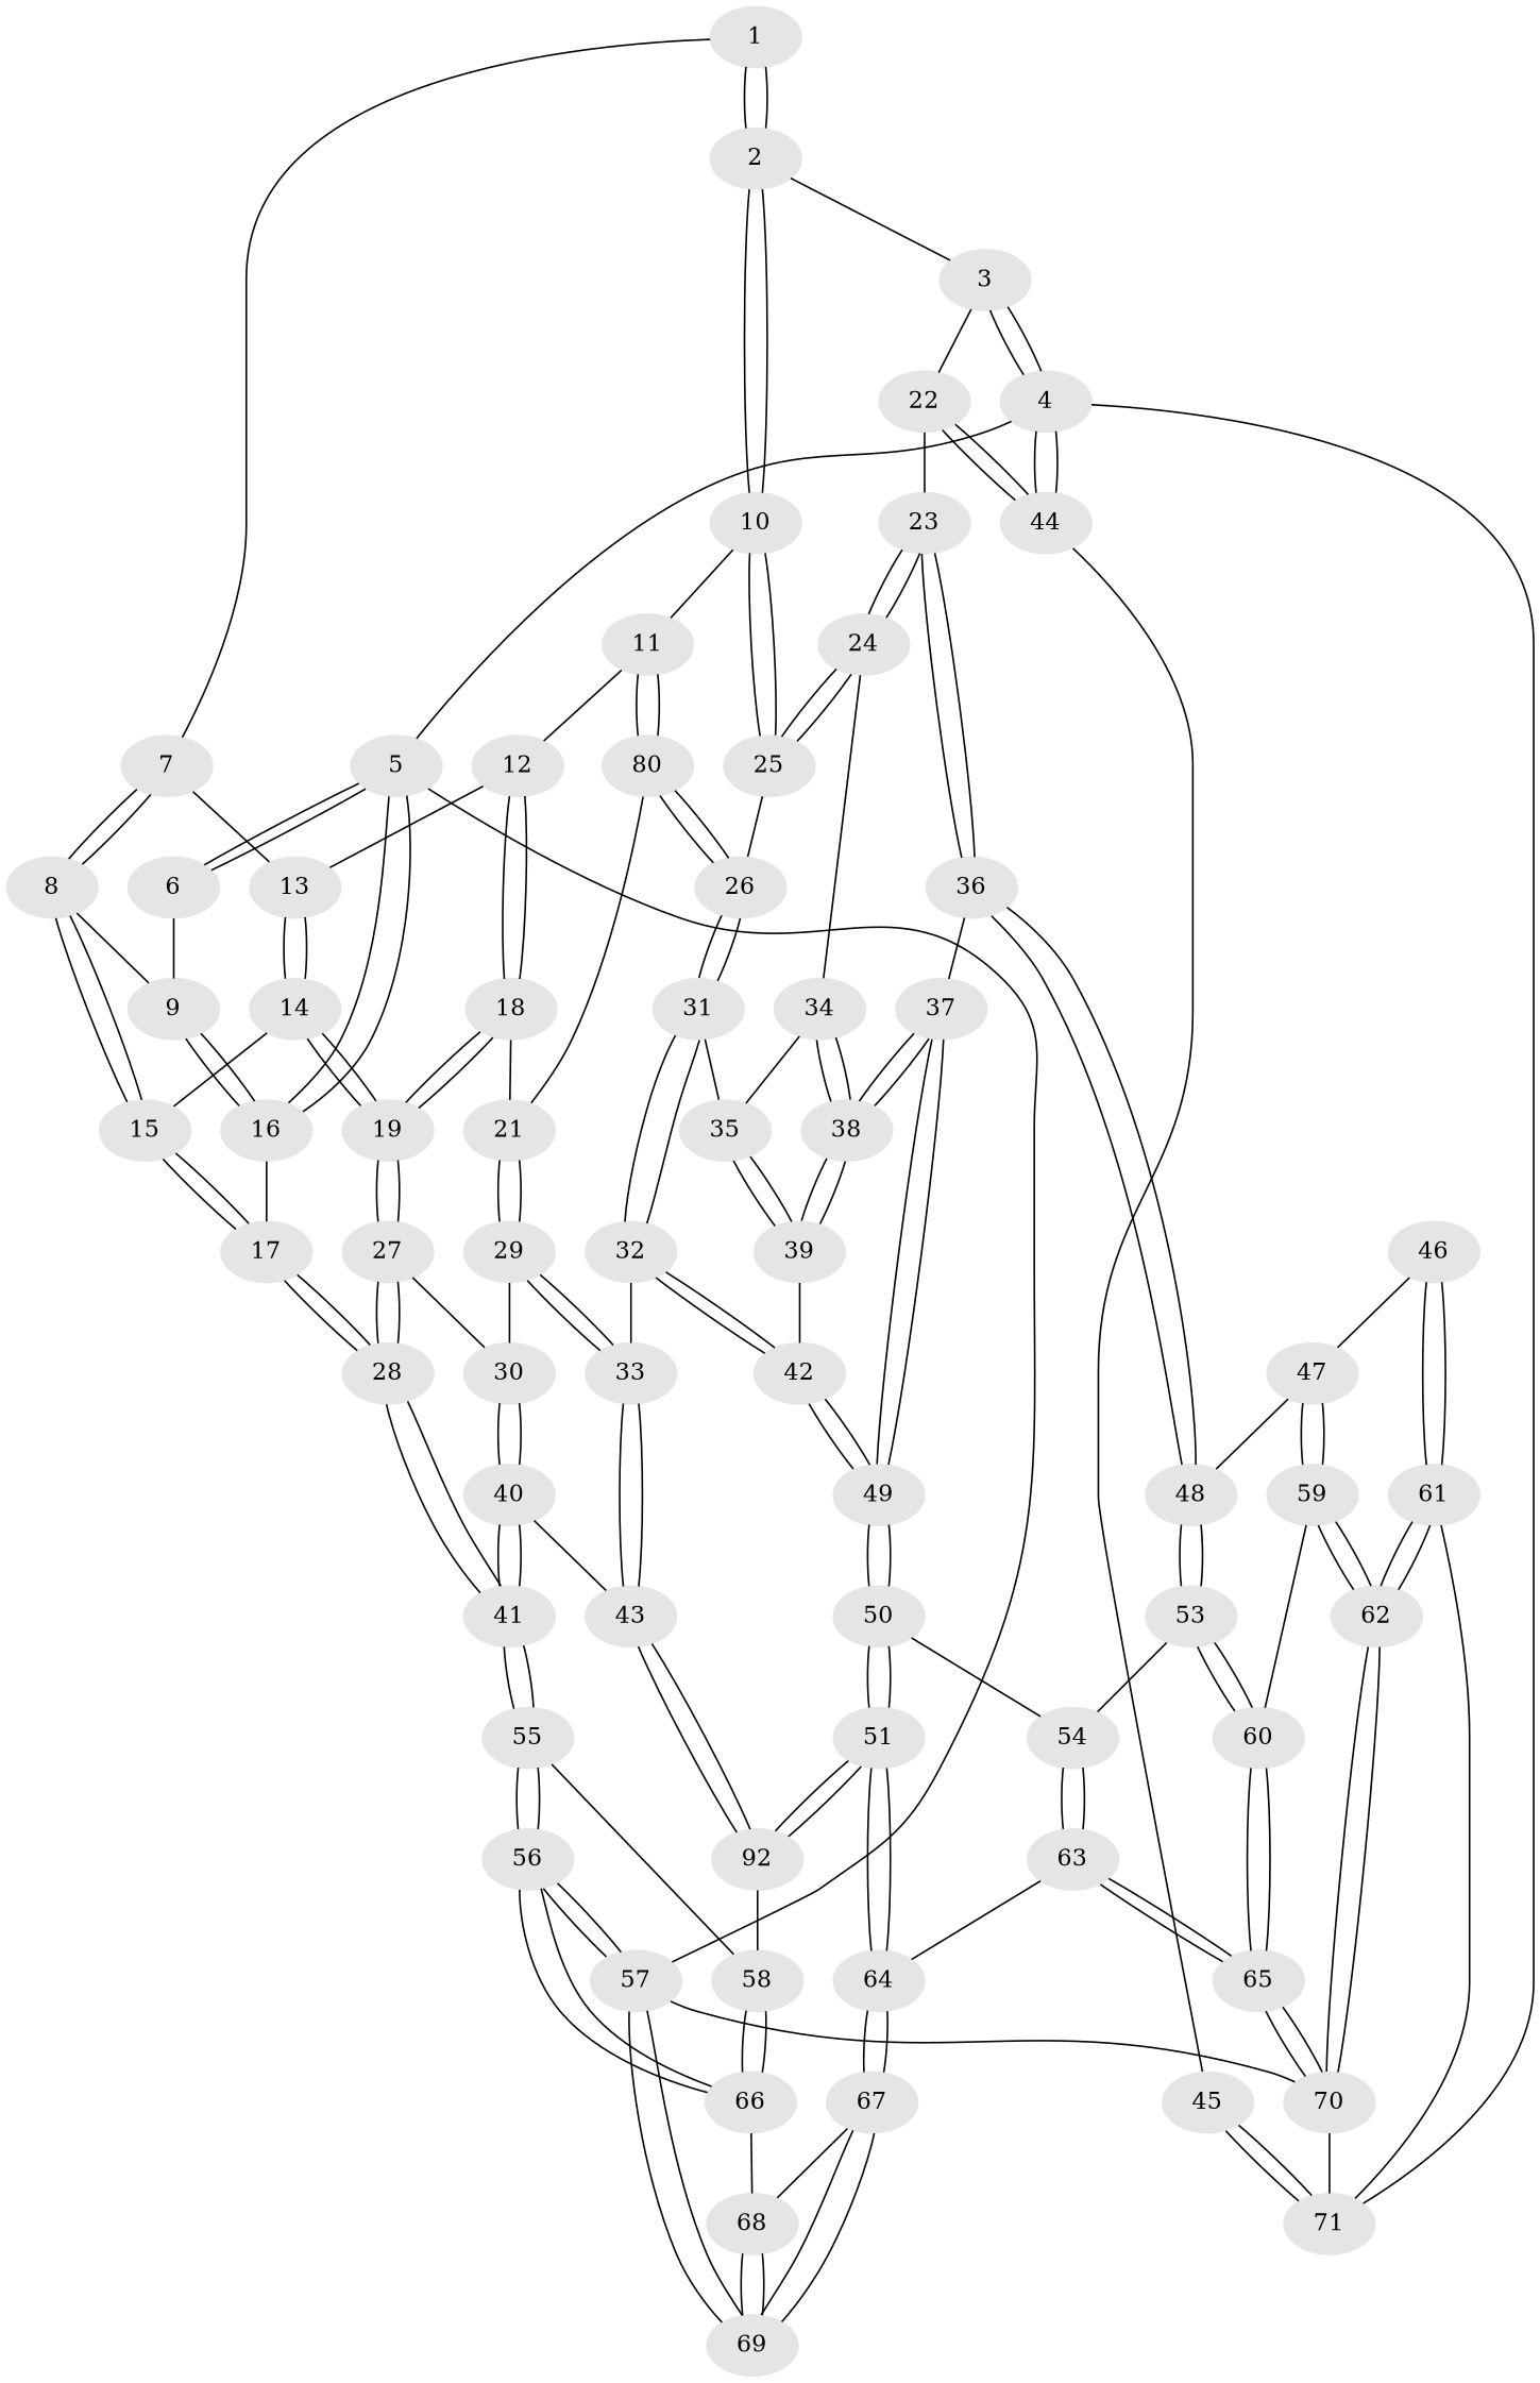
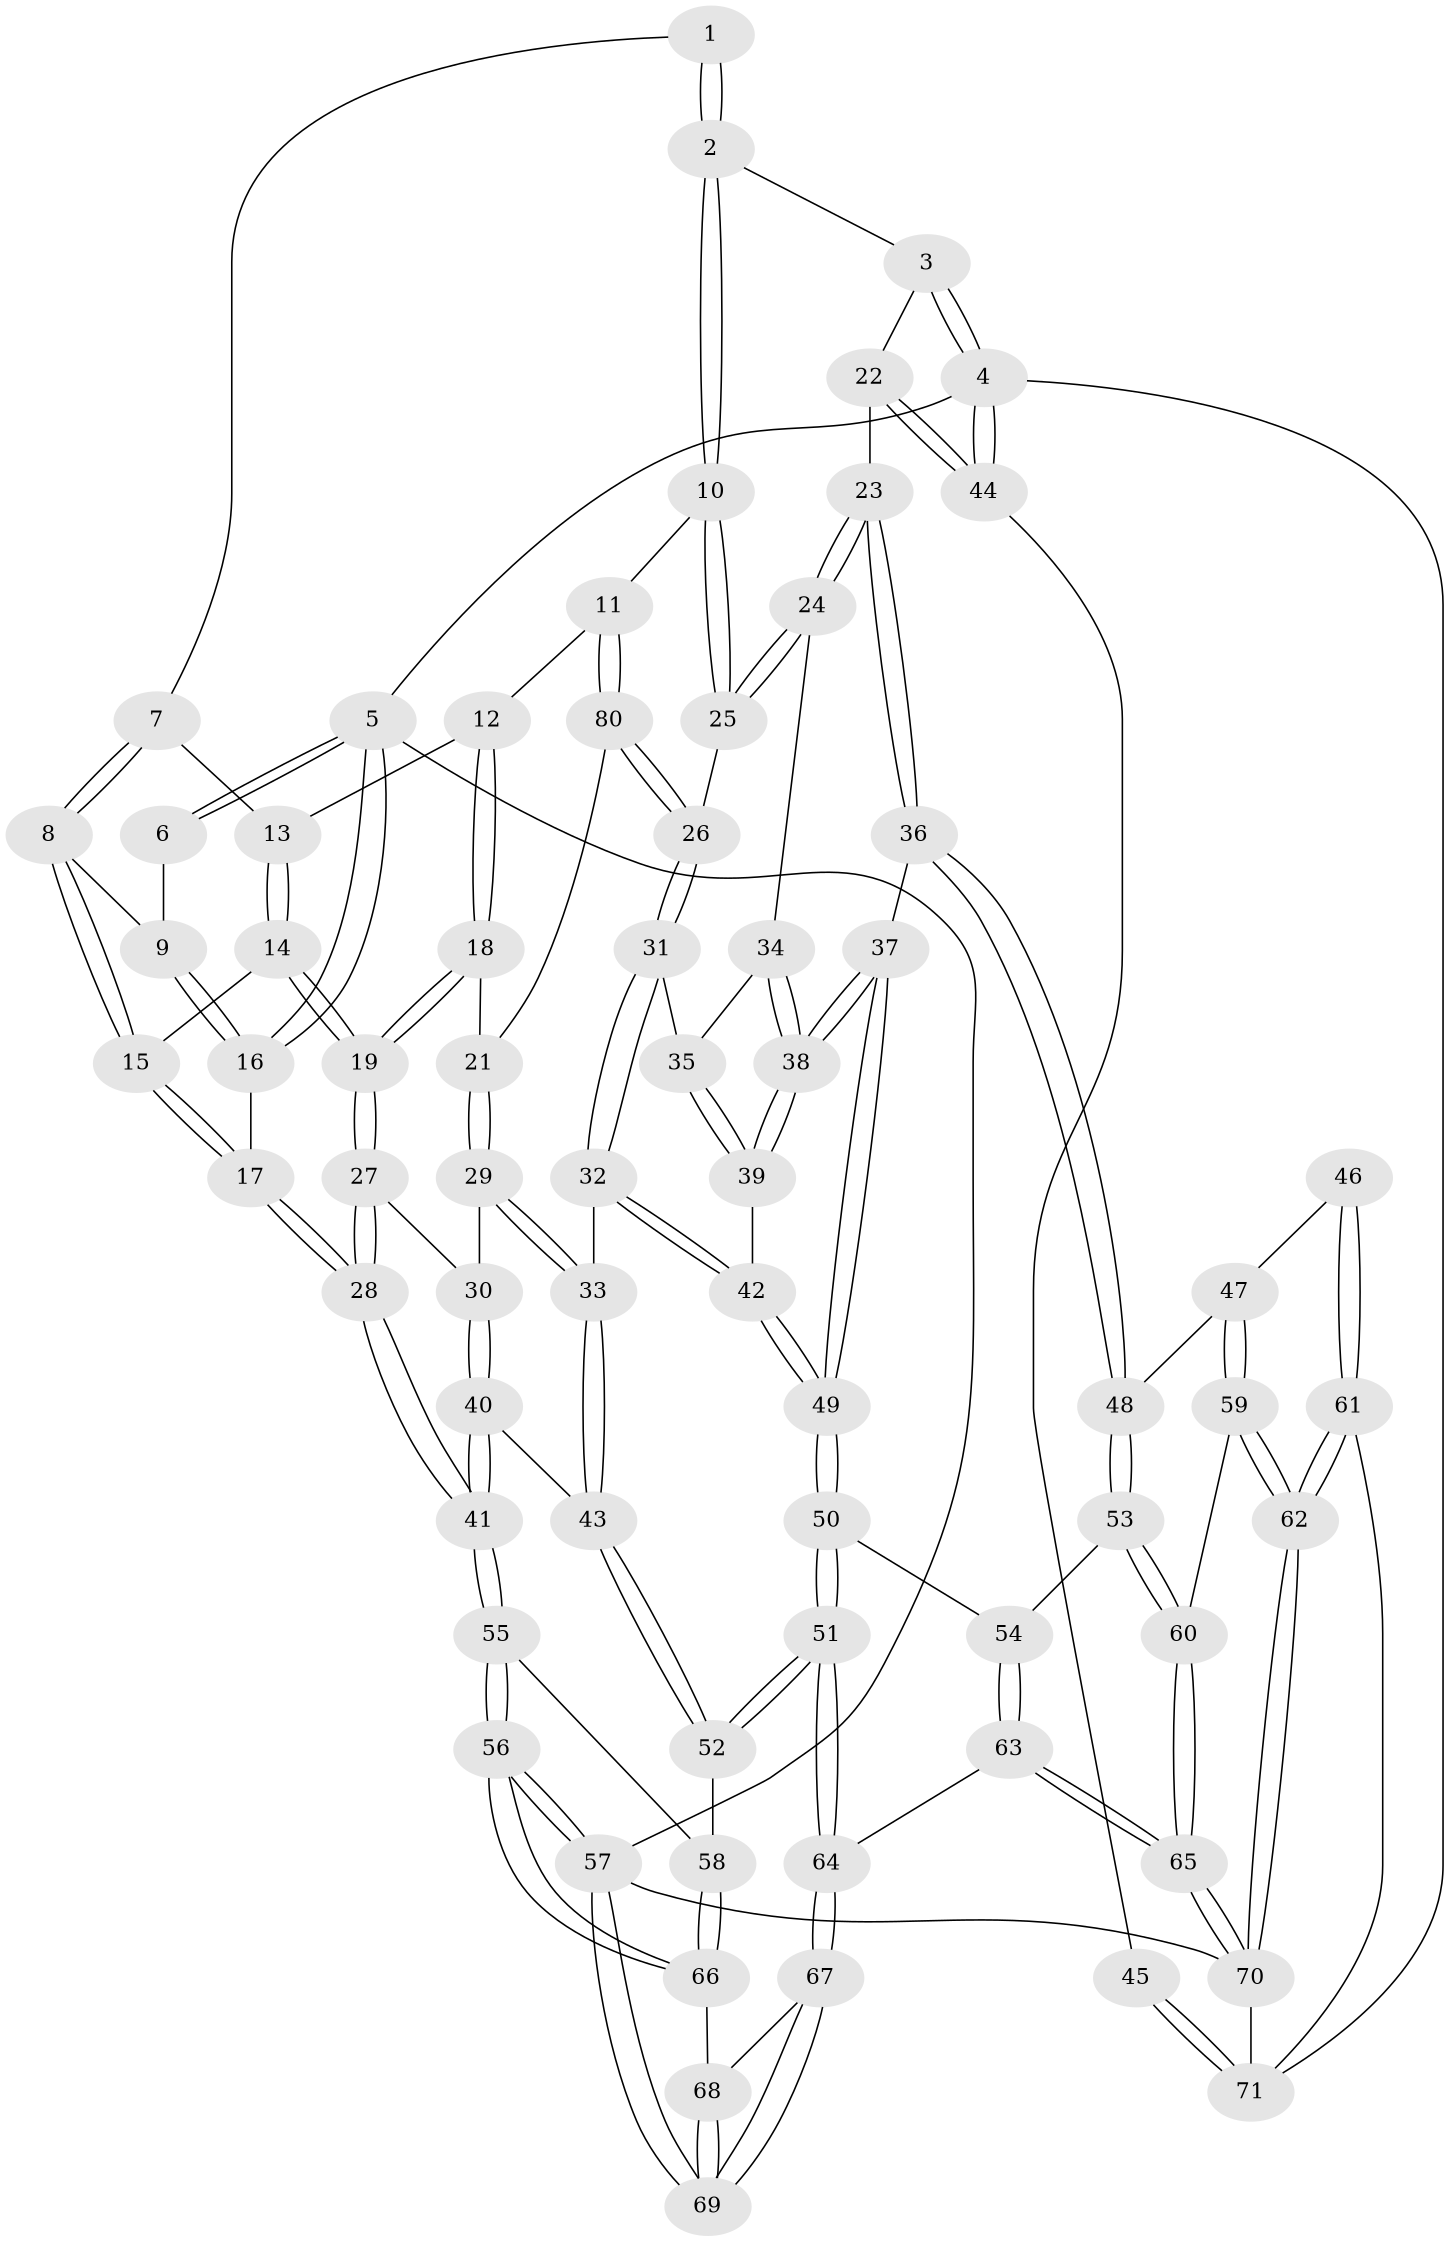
  graph {
    node [color=gray90 style=filled]
    1
    2
    7
    3
    10
    8
    13
    4
    22
    11
    25
    5
    44
    71
    23
    6
    16
    57
    45
    9
    17
    69
    70
    15
    14
    12
    n27 [label=80]
    26
    18
    21
    19
    27
    28
    41
    29
    30
    31
    33
    24
    36
    34
    37
    48
    35
    38
    32
    40
    55
    43
    42
    39
    49
-   52 [label=92]
+   52
    53
    50
    58
    56
    46
    47
    61
    59
    62
    60
    54
    51
    64
    63
    67
    66
    65
    68
    1 -- 2
    1 -- 2
    1 -- 7
    2 -- 3
    2 -- 10
    2 -- 10
    7 -- 8
    7 -- 8
    7 -- 13
    3 -- 4
    3 -- 4
    3 -- 22
    10 -- 11
    10 -- 25
    10 -- 25
    8 -- 9
    8 -- 15
    8 -- 15
    13 -- 14
    13 -- 14
    4 -- 5
    4 -- 44
    4 -- 44
    4 -- 71
    22 -- 44
    22 -- 44
    22 -- 23
    11 -- 12
    11 -- n27
    11 -- n27
    25 -- 26
    5 -- 6
    5 -- 6
    5 -- 16
    5 -- 16
    5 -- 57
    44 -- 45
    23 -- 24
    23 -- 24
    23 -- 36
    23 -- 36
    6 -- 9
    16 -- 17
    57 -- 69
    57 -- 69
    57 -- 70
    45 -- 71
    45 -- 71
    9 -- 16
    9 -- 16
    17 -- 28
    17 -- 28
    70 -- 71
    15 -- 17
    15 -- 17
    14 -- 15
    14 -- 19
    14 -- 19
    12 -- 13
    12 -- 18
    12 -- 18
    n27 -- 26
    n27 -- 26
    n27 -- 21
    26 -- 31
    26 -- 31
    18 -- 21
    18 -- 19
    18 -- 19
    21 -- 29
    21 -- 29
    19 -- 27
    19 -- 27
    27 -- 28
    27 -- 28
    27 -- 30
    28 -- 41
    28 -- 41
    41 -- 55
    41 -- 55
    29 -- 30
    29 -- 33
    29 -- 33
    30 -- 40
    30 -- 40
    31 -- 35
    31 -- 32
    31 -- 32
    33 -- 43
    33 -- 43
    24 -- 25
    24 -- 25
    24 -- 34
    36 -- 37
    36 -- 48
    36 -- 48
    34 -- 35
    34 -- 38
    34 -- 38
    37 -- 38
    37 -- 38
    37 -- 49
    37 -- 49
    48 -- 53
    48 -- 53
    35 -- 39
    35 -- 39
    38 -- 39
    38 -- 39
    32 -- 33
    32 -- 42
    32 -- 42
    40 -- 41
    40 -- 41
    40 -- 43
    55 -- 58
    55 -- 56
    55 -- 56
    43 -- 52
    43 -- 52
    42 -- 49
    42 -- 49
    39 -- 42
    49 -- 50
    49 -- 50
    52 -- 58
    53 -- 60
    53 -- 60
    53 -- 54
    50 -- 54
    50 -- 51
    50 -- 51
    58 -- 66
    58 -- 66
    56 -- 57
    56 -- 57
    56 -- 66
    56 -- 66
    46 -- 47
    46 -- 61
    46 -- 61
    47 -- 48
    47 -- 59
    47 -- 59
    61 -- 71
    61 -- 62
    61 -- 62
    59 -- 62
    59 -- 62
    59 -- 60
    62 -- 70
    62 -- 70
    60 -- 65
    60 -- 65
    54 -- 63
    54 -- 63
    51 -- 52
    51 -- 52
    51 -- 64
    51 -- 64
    64 -- 67
    64 -- 67
    63 -- 64
    63 -- 65
    63 -- 65
    67 -- 69
    67 -- 69
    67 -- 68
    66 -- 68
    65 -- 70
    65 -- 70
    68 -- 69
    68 -- 69
  }
